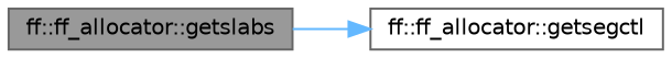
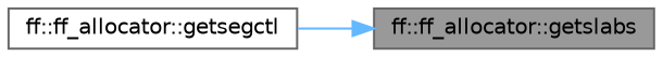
  digraph {
    rankdir=LR
    node [fontname=Helvetica fontsize=10 shape=box style=filled]
    n1 [color=gray40 fillcolor=grey60 fontcolor=black height=0.2 label="ff::ff_allocator::getslabs" width=0.4]
    n2 [color=grey40 fillcolor=white height=0.2 label="ff::ff_allocator::getsegctl" width=0.4]
-   n1 -> n2 [color=steelblue1 fontname=Helvetica fontsize=10 labelfontname=Helvetica labelfontsize=10 style=solid]
+   n2 -> n1 [color=steelblue1 fontname=Helvetica fontsize=10 labelfontname=Helvetica labelfontsize=10 style=solid]
  }
